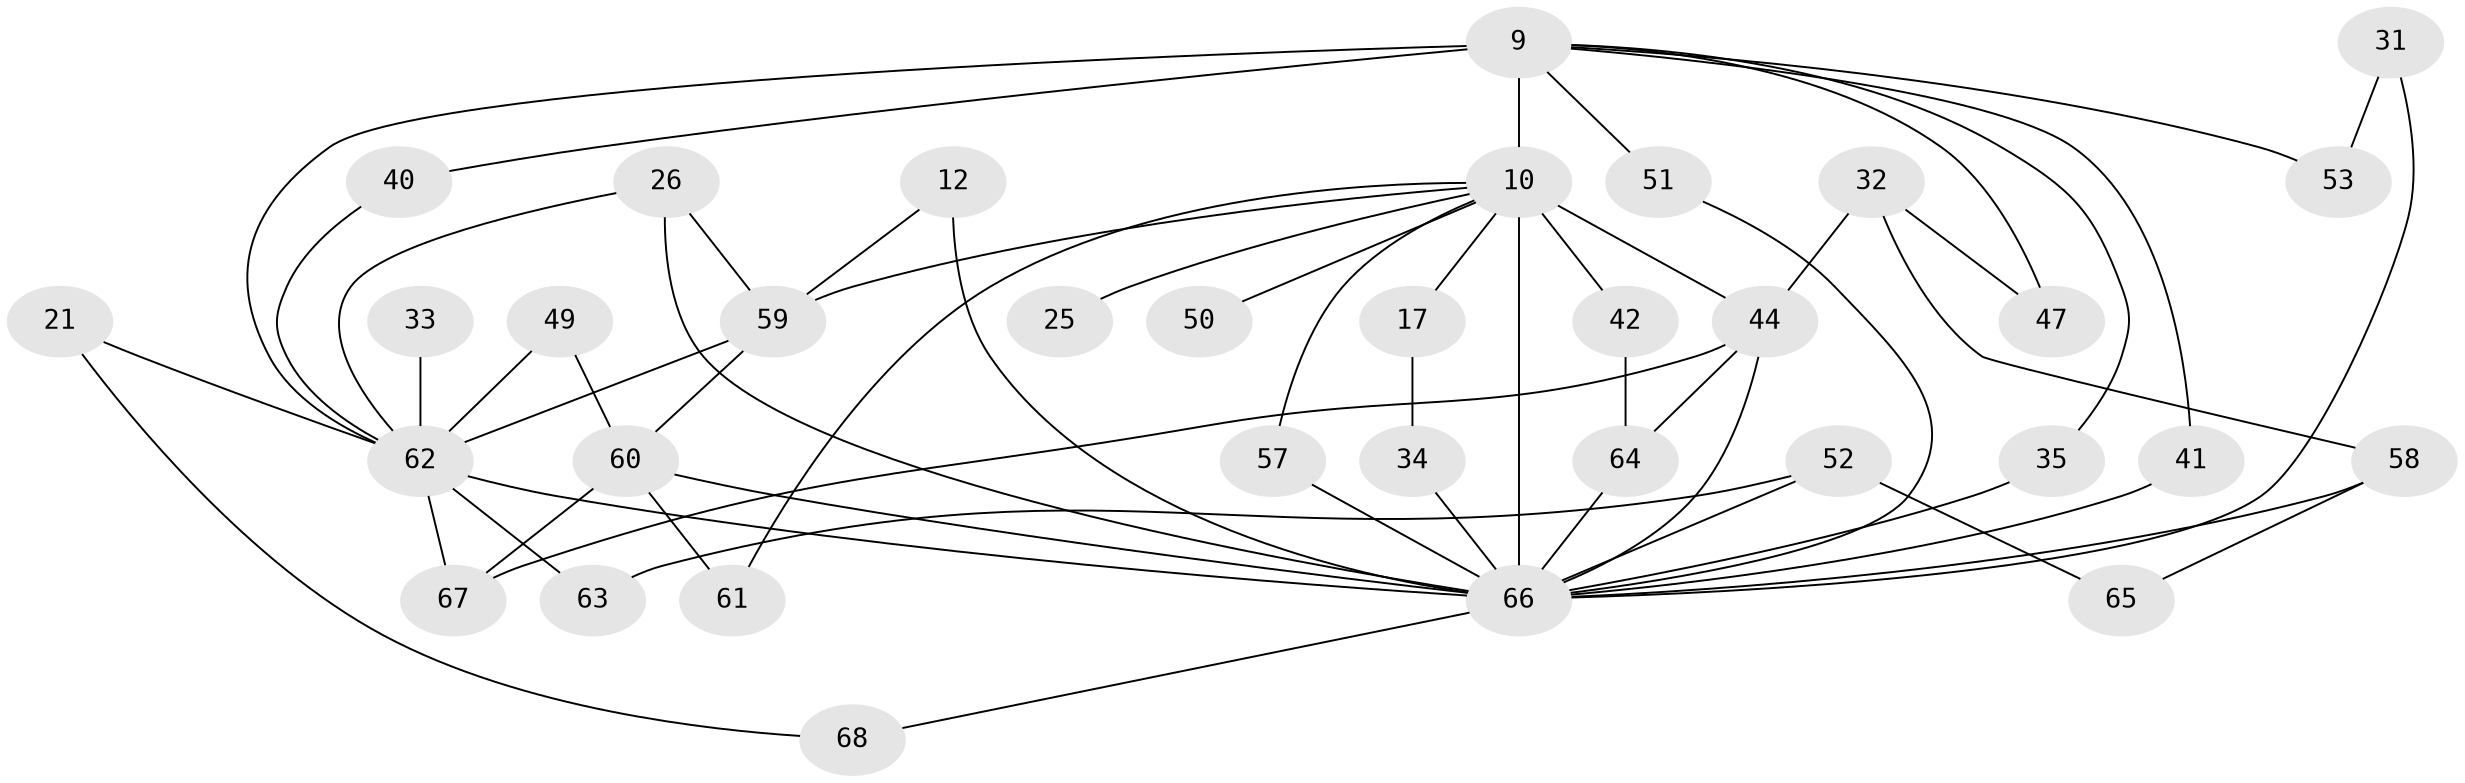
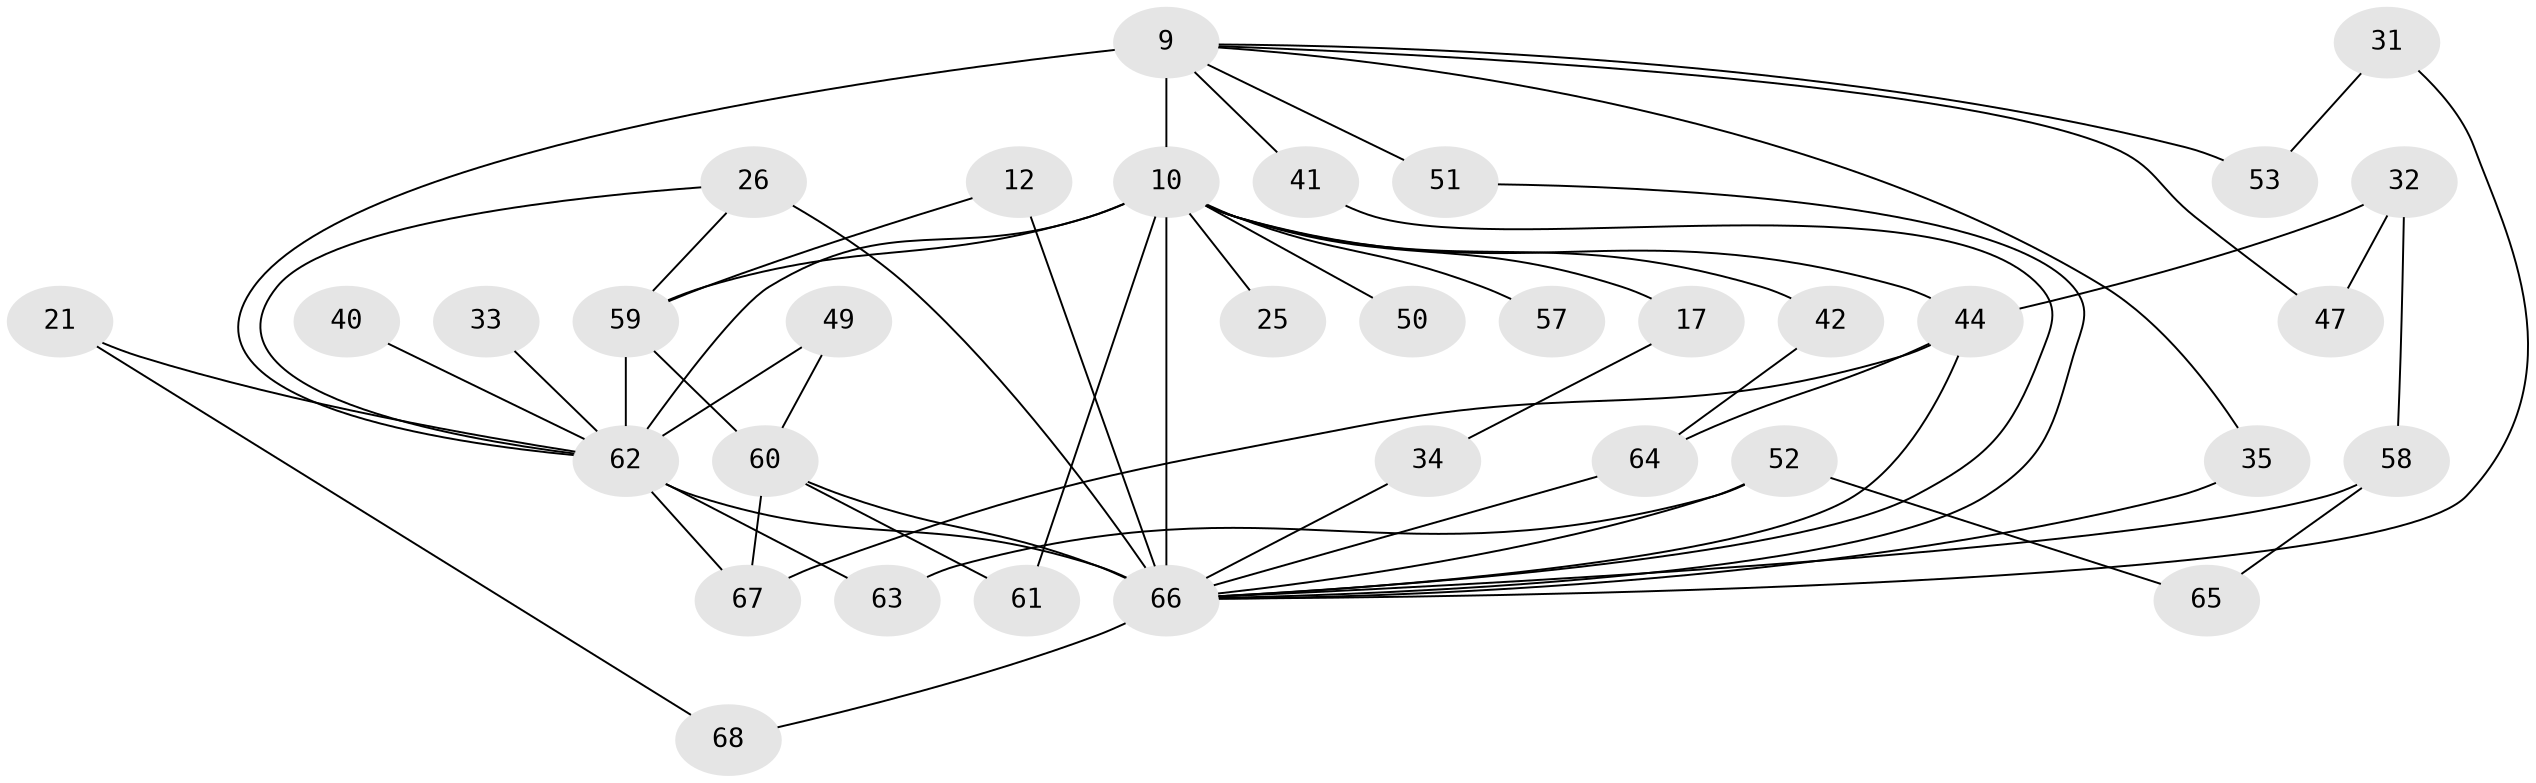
  graph {
    fontname="DejaVu Sans Mono"
    node [color=gray90 fontname="DejaVu Sans Mono" style=filled]
    edge [fontname="DejaVu Sans Mono"]
    9 [super="+7"]
    10 [super="+1+8"]
    35
    40
    41
    47
    53
    62 [super="+37+3"]
    51
    66 [super="+6+18+24+30+46+54"]
    17
    25
    42
    44 [super="+28+14"]
    50
    57
    59 [super="+23+56"]
    61
    67 [super="+43"]
    63
    68
    34
    64 [super="+29"]
    60 [super="+45"]
    12
    21
    26 [super="+11"]
    31 [super="+19"]
    32
    58 [super="+38"]
    65
    33
    49
    52 [super="+36"]
    9 -- 10 [weight=8]
    9 -- 35
-   9 -- 40
    9 -- 41
    9 -- 47
    9 -- 53
    9 -- 62 [weight=5]
    9 -- 51 [weight=4]
+   10 -- 62 [weight=9]
    10 -- 66 [weight=14]
    10 -- 17 [weight=2]
    10 -- 25 [weight=2]
    10 -- 42
    10 -- 44 [weight=3]
    10 -- 50 [weight=2]
    10 -- 57
    10 -- 59 [weight=5]
    10 -- 61
    35 -- 66
    40 -- 62
    41 -- 66
    62 -- 66 [weight=4]
    62 -- 67
    62 -- 63 [weight=2]
    51 -- 66
    66 -- 68
    17 -- 34
    42 -- 64
    44 -- 66 [weight=2]
    44 -- 67
    44 -- 64 [weight=2]
-   57 -- 66
    59 -- 62
    59 -- 60
    34 -- 66
    64 -- 66
    60 -- 66 [weight=4]
    60 -- 61
    60 -- 67
    12 -- 66 [weight=2]
    12 -- 59
    21 -- 62 [weight=2]
    21 -- 68
    26 -- 62
    26 -- 66 [weight=2]
    26 -- 59
    31 -- 53
    31 -- 66
    32 -- 47
    32 -- 44 [weight=2]
    32 -- 58
    58 -- 66 [weight=2]
    58 -- 65
    33 -- 62 [weight=2]
    49 -- 62
    49 -- 60
    52 -- 66
    52 -- 63 [weight=2]
    52 -- 65
  }
